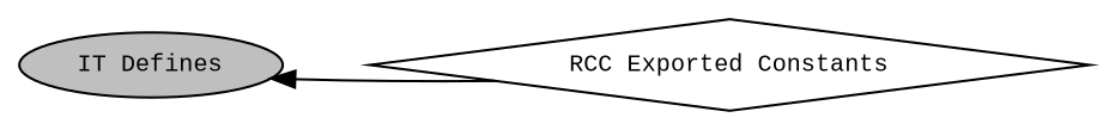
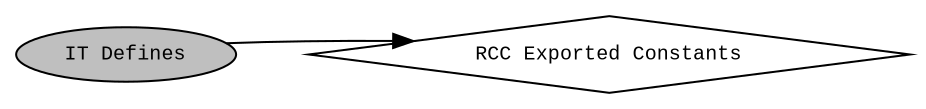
  digraph {
    rankdir=LR
    fontname="Liberation Mono"
    node [color=black fontname="Liberation Mono" fontsize=10 style=filled]
    n1 [fillcolor=grey75 fontcolor=black height=0.2 label="IT Defines" shape=ellipse width=0.4]
    n2 [fillcolor=white height=0.2 label="RCC Exported Constants" shape=diamond width=0.4]
-   n1 -> n2 [dir=back fontname="Liberation Mono" fontsize=10 labelfontname=Helvetica labelfontsize=10 shape=plaintext style=solid color=black]
+   n2 -> n1 [dir=back fontname="Liberation Mono" fontsize=10 labelfontname=Helvetica labelfontsize=10 shape=plaintext style=solid color=black]
  }
